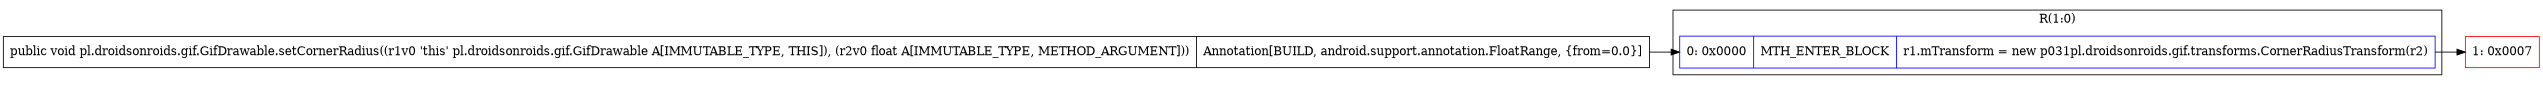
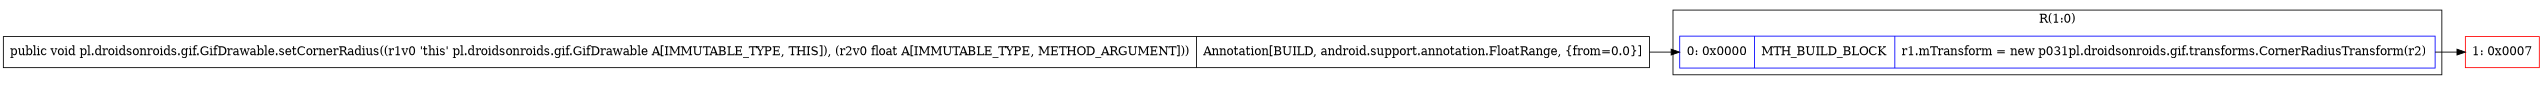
  digraph {
    rankdir=LR
    node [shape=record]
-   n1 [color=blue label="{0\:\ 0x0000|MTH_ENTER_BLOCK\l|r1.mTransform = new p031pl.droidsonroids.gif.transforms.CornerRadiusTransform(r2)\l}"]
+   n1 [color=blue label="{0\:\ 0x0000|MTH_BUILD_BLOCK\l|r1.mTransform = new p031pl.droidsonroids.gif.transforms.CornerRadiusTransform(r2)\l}"]
    n2 [color=red label="{1\:\ 0x0007}"]
    n3 [label="{public void pl.droidsonroids.gif.GifDrawable.setCornerRadius((r1v0 'this' pl.droidsonroids.gif.GifDrawable A[IMMUTABLE_TYPE, THIS]), (r2v0 float A[IMMUTABLE_TYPE, METHOD_ARGUMENT]))  | Annotation[BUILD, android.support.annotation.FloatRange, \{from=0.0\}]\l}"]
    subgraph cluster_1 {
      label="R(1:0)"
      n1
    }
    n1 -> n2
    n3 -> n1
  }
